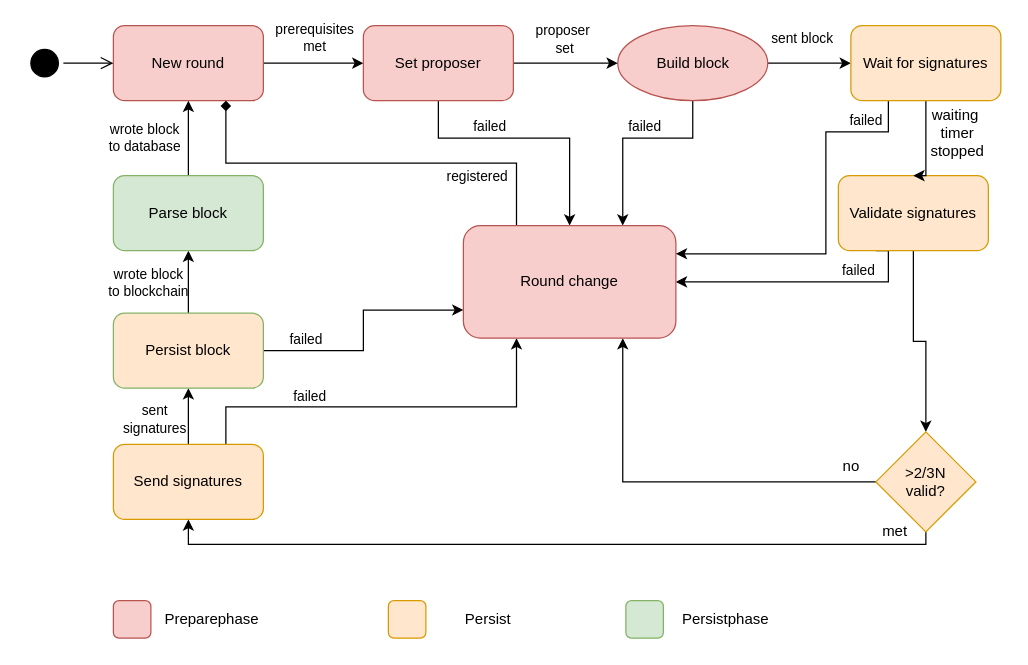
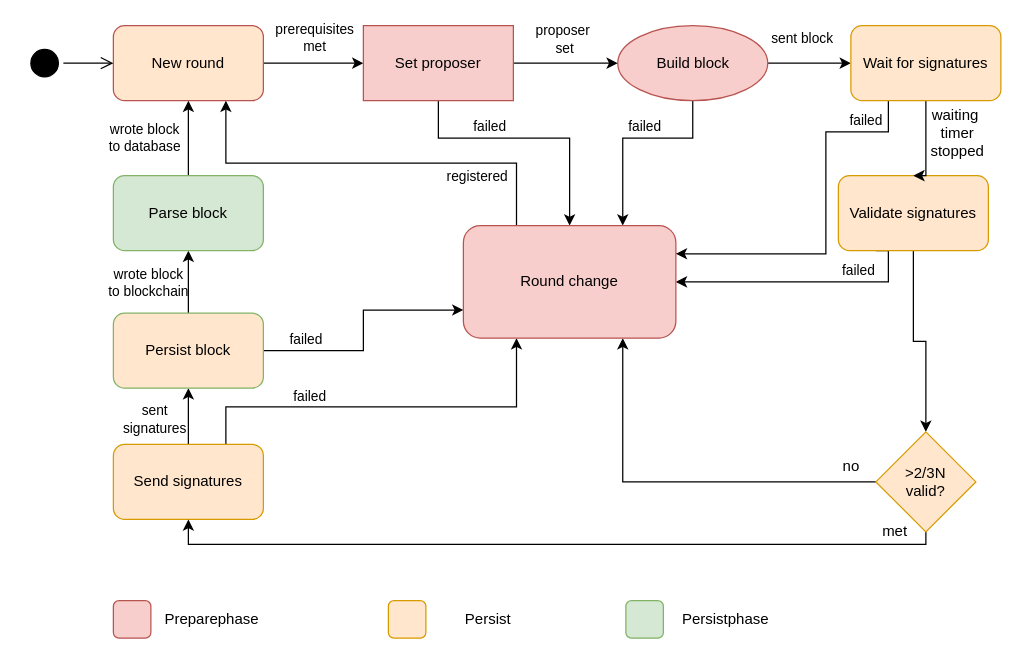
  <mxCell id="0" />
  <mxCell id="1" parent="0" />
  <mxCell id="2" style="edgeStyle=orthogonalEdgeStyle;rounded=0;orthogonalLoop=1;jettySize=auto;html=1;exitX=0.25;exitY=1;exitDx=0;exitDy=0;entryX=1;entryY=0.5;entryDx=0;entryDy=0;" parent="1" source="5" target="35" edge="1"><mxGeometry relative="1" as="geometry"><Array as="points"><mxPoint x="710" y="225" /></Array></mxGeometry></mxCell>
  <mxCell id="3" value="&#10;&#10;&lt;span style=&quot;color: rgb(0, 0, 0); font-family: helvetica; font-size: 11px; font-style: normal; font-weight: 400; letter-spacing: normal; text-align: center; text-indent: 0px; text-transform: none; word-spacing: 0px; background-color: rgb(255, 255, 255); display: inline; float: none;&quot;&gt;failed&lt;/span&gt;&#10;&#10;" style="edgeLabel;html=1;align=center;verticalAlign=middle;resizable=0;points=[];labelBackgroundColor=none;" parent="2" vertex="1" connectable="0"><mxGeometry x="-0.145" y="-2" relative="1" as="geometry"><mxPoint x="28" y="-8" as="offset" /></mxGeometry></mxCell>
  <mxCell id="4" style="edgeStyle=orthogonalEdgeStyle;rounded=0;orthogonalLoop=1;jettySize=auto;html=1;exitX=0.5;exitY=1;exitDx=0;exitDy=0;entryX=0.5;entryY=0;entryDx=0;entryDy=0;" parent="1" source="5" target="25" edge="1"><mxGeometry relative="1" as="geometry" /></mxCell>
  <mxCell id="5" value="Validate signatures" style="rounded=1;whiteSpace=wrap;html=1;fillColor=#ffe6cc;strokeColor=#d79b00;" parent="1" vertex="1"><mxGeometry x="670" y="140" width="120" height="60" as="geometry" /></mxCell>
  <mxCell id="6" style="edgeStyle=orthogonalEdgeStyle;rounded=0;orthogonalLoop=1;jettySize=auto;html=1;exitX=1;exitY=0.5;exitDx=0;exitDy=0;entryX=0;entryY=0.5;entryDx=0;entryDy=0;" parent="1" source="10" target="49" edge="1"><mxGeometry relative="1" as="geometry"><Array as="points"><mxPoint x="650" y="50" /><mxPoint x="650" y="50" /></Array></mxGeometry></mxCell>
  <mxCell id="7" value="sent block" style="edgeLabel;html=1;align=center;verticalAlign=middle;resizable=0;points=[];labelBackgroundColor=none;" parent="6" vertex="1" connectable="0"><mxGeometry x="-0.181" y="-1" relative="1" as="geometry"><mxPoint y="-22" as="offset" /></mxGeometry></mxCell>
  <mxCell id="8" style="edgeStyle=orthogonalEdgeStyle;rounded=0;orthogonalLoop=1;jettySize=auto;html=1;exitX=0.5;exitY=1;exitDx=0;exitDy=0;entryX=0.75;entryY=0;entryDx=0;entryDy=0;" parent="1" source="10" target="35" edge="1"><mxGeometry relative="1" as="geometry"><Array as="points"><mxPoint x="554" y="110" /><mxPoint x="498" y="110" /></Array></mxGeometry></mxCell>
  <mxCell id="9" value="&#10;&#10;&lt;span style=&quot;color: rgb(0, 0, 0); font-family: helvetica; font-size: 11px; font-style: normal; font-weight: 400; letter-spacing: normal; text-align: center; text-indent: 0px; text-transform: none; word-spacing: 0px; background-color: rgb(255, 255, 255); display: inline; float: none;&quot;&gt;failed&lt;/span&gt;&#10;&#10;" style="edgeLabel;html=1;align=center;verticalAlign=middle;resizable=0;points=[];labelBackgroundColor=none;" parent="8" vertex="1" connectable="0"><mxGeometry x="-0.092" y="-2" relative="1" as="geometry"><mxPoint x="2" y="-8" as="offset" /></mxGeometry></mxCell>
  <mxCell id="10" value="Build block" style="ellipse;whiteSpace=wrap;html=1;fillColor=#f8cecc;strokeColor=#b85450;" parent="1" vertex="1"><mxGeometry x="493.5" y="20" width="120" height="60" as="geometry" /></mxCell>
  <mxCell id="11" style="edgeStyle=orthogonalEdgeStyle;rounded=0;orthogonalLoop=1;jettySize=auto;html=1;exitX=1;exitY=0.5;exitDx=0;exitDy=0;entryX=0;entryY=0.5;entryDx=0;entryDy=0;" parent="1" source="13" target="18" edge="1"><mxGeometry relative="1" as="geometry" /></mxCell>
  <mxCell id="12" value="prerequisites&lt;br&gt;met" style="edgeLabel;html=1;align=center;verticalAlign=middle;resizable=0;points=[];" parent="11" vertex="1" connectable="0"><mxGeometry x="0.296" relative="1" as="geometry"><mxPoint x="-12" y="-21" as="offset" /></mxGeometry></mxCell>
- <mxCell id="13" value="New round" style="rounded=1;whiteSpace=wrap;html=1;fillColor=#f8cecc;strokeColor=#b85450;" parent="1" vertex="1"><mxGeometry x="90" y="20" width="120" height="60" as="geometry" /></mxCell>
+ <mxCell id="13" value="New round" style="rounded=1;whiteSpace=wrap;html=1;fillColor=#ffe6cc;strokeColor=#b85450;" parent="1" vertex="1"><mxGeometry x="90" y="20" width="120" height="60" as="geometry" /></mxCell>
  <mxCell id="14" style="edgeStyle=orthogonalEdgeStyle;rounded=0;orthogonalLoop=1;jettySize=auto;html=1;exitX=1;exitY=0.5;exitDx=0;exitDy=0;" parent="1" source="18" target="10" edge="1"><mxGeometry relative="1" as="geometry" /></mxCell>
  <mxCell id="15" value="proposer&amp;nbsp;&lt;br&gt;set" style="edgeLabel;html=1;align=center;verticalAlign=middle;resizable=0;points=[];" parent="14" vertex="1" connectable="0"><mxGeometry x="0.174" relative="1" as="geometry"><mxPoint x="-9" y="-20" as="offset" /></mxGeometry></mxCell>
  <mxCell id="16" style="edgeStyle=orthogonalEdgeStyle;rounded=0;orthogonalLoop=1;jettySize=auto;html=1;exitX=0.5;exitY=1;exitDx=0;exitDy=0;entryX=0.5;entryY=0;entryDx=0;entryDy=0;" parent="1" source="18" target="35" edge="1"><mxGeometry relative="1" as="geometry"><Array as="points"><mxPoint x="350" y="110" /><mxPoint x="455" y="110" /></Array></mxGeometry></mxCell>
  <mxCell id="17" value="failed" style="edgeLabel;html=1;align=center;verticalAlign=middle;resizable=0;points=[];" parent="16" vertex="1" connectable="0"><mxGeometry x="-0.318" y="2" relative="1" as="geometry"><mxPoint y="-8" as="offset" /></mxGeometry></mxCell>
- <mxCell id="18" value="Set proposer" style="rounded=1;whiteSpace=wrap;html=1;fillColor=#f8cecc;strokeColor=#b85450;" parent="1" vertex="1"><mxGeometry x="290" y="20" width="120" height="60" as="geometry" /></mxCell>
+ <mxCell id="18" value="Set proposer" style="whiteSpace=wrap;html=1;fillColor=#f8cecc;strokeColor=#b85450;rounded=0;" parent="1" vertex="1"><mxGeometry x="290" y="20" width="120" height="60" as="geometry" /></mxCell>
  <mxCell id="19" style="edgeStyle=orthogonalEdgeStyle;rounded=0;orthogonalLoop=1;jettySize=auto;html=1;exitX=0.5;exitY=0;exitDx=0;exitDy=0;entryX=0.5;entryY=1;entryDx=0;entryDy=0;" parent="1" source="22" target="30" edge="1"><mxGeometry relative="1" as="geometry" /></mxCell>
  <mxCell id="20" style="edgeStyle=orthogonalEdgeStyle;rounded=0;orthogonalLoop=1;jettySize=auto;html=1;exitX=0.75;exitY=0;exitDx=0;exitDy=0;entryX=0.25;entryY=1;entryDx=0;entryDy=0;" parent="1" source="22" target="35" edge="1"><mxGeometry relative="1" as="geometry"><Array as="points"><mxPoint x="180" y="325" /><mxPoint x="413" y="325" /></Array></mxGeometry></mxCell>
  <mxCell id="21" value="&#10;&#10;&lt;span style=&quot;color: rgb(0, 0, 0); font-family: helvetica; font-size: 11px; font-style: normal; font-weight: 400; letter-spacing: normal; text-align: center; text-indent: 0px; text-transform: none; word-spacing: 0px; background-color: rgb(255, 255, 255); display: inline; float: none;&quot;&gt;failed&lt;/span&gt;&#10;&#10;" style="edgeLabel;html=1;align=center;verticalAlign=middle;resizable=0;points=[];labelBackgroundColor=none;" parent="20" vertex="1" connectable="0"><mxGeometry x="-0.274" y="4" relative="1" as="geometry"><mxPoint x="-19" y="-5" as="offset" /></mxGeometry></mxCell>
  <mxCell id="22" value="Send signatures" style="rounded=1;whiteSpace=wrap;html=1;fillColor=#ffe6cc;strokeColor=#d79b00;" parent="1" vertex="1"><mxGeometry x="90" y="355" width="120" height="60" as="geometry" /></mxCell>
  <mxCell id="23" style="edgeStyle=orthogonalEdgeStyle;rounded=0;orthogonalLoop=1;jettySize=auto;html=1;exitX=0;exitY=0.5;exitDx=0;exitDy=0;entryX=0.75;entryY=1;entryDx=0;entryDy=0;" parent="1" source="25" target="35" edge="1"><mxGeometry relative="1" as="geometry"><mxPoint x="598.5" y="385" as="targetPoint" /></mxGeometry></mxCell>
  <mxCell id="24" style="edgeStyle=orthogonalEdgeStyle;rounded=0;orthogonalLoop=1;jettySize=auto;html=1;exitX=0.5;exitY=1;exitDx=0;exitDy=0;entryX=0.5;entryY=1;entryDx=0;entryDy=0;" parent="1" source="25" target="22" edge="1"><mxGeometry relative="1" as="geometry"><Array as="points"><mxPoint x="740" y="435" /><mxPoint x="150" y="435" /></Array><mxPoint x="395" y="385" as="targetPoint" /></mxGeometry></mxCell>
  <mxCell id="25" value="&amp;gt;2/3N&lt;br&gt;valid?" style="rhombus;whiteSpace=wrap;html=1;fillColor=#ffe6cc;strokeColor=#d79b00;" parent="1" vertex="1"><mxGeometry x="700" y="345" width="80" height="80" as="geometry" /></mxCell>
  <mxCell id="26" style="edgeStyle=orthogonalEdgeStyle;rounded=0;orthogonalLoop=1;jettySize=auto;html=1;exitX=0.5;exitY=0;exitDx=0;exitDy=0;entryX=0.5;entryY=1;entryDx=0;entryDy=0;" parent="1" source="30" target="32" edge="1"><mxGeometry relative="1" as="geometry" /></mxCell>
  <mxCell id="27" value="wrote block&lt;br&gt;to blockchain" style="edgeLabel;html=1;align=center;verticalAlign=middle;resizable=0;points=[];labelBackgroundColor=none;" parent="26" vertex="1" connectable="0"><mxGeometry x="-0.229" y="2" relative="1" as="geometry"><mxPoint x="-31" y="-6" as="offset" /></mxGeometry></mxCell>
  <mxCell id="28" style="edgeStyle=orthogonalEdgeStyle;rounded=0;orthogonalLoop=1;jettySize=auto;html=1;exitX=1;exitY=0.5;exitDx=0;exitDy=0;entryX=0;entryY=0.75;entryDx=0;entryDy=0;" parent="1" source="30" target="35" edge="1"><mxGeometry relative="1" as="geometry" /></mxCell>
  <mxCell id="29" value="&#10;&#10;&lt;span style=&quot;color: rgb(0, 0, 0); font-family: helvetica; font-size: 11px; font-style: normal; font-weight: 400; letter-spacing: normal; text-align: center; text-indent: 0px; text-transform: none; word-spacing: 0px; background-color: rgb(255, 255, 255); display: inline; float: none;&quot;&gt;failed&lt;/span&gt;&#10;&#10;" style="edgeLabel;html=1;align=center;verticalAlign=middle;resizable=0;points=[];labelBackgroundColor=none;" parent="28" vertex="1" connectable="0"><mxGeometry x="-0.657" y="1" relative="1" as="geometry"><mxPoint y="-9" as="offset" /></mxGeometry></mxCell>
  <mxCell id="30" value="Persist block" style="rounded=1;whiteSpace=wrap;html=1;fillColor=#ffe6cc;strokeColor=#82b366;" parent="1" vertex="1"><mxGeometry x="90" y="250" width="120" height="60" as="geometry" /></mxCell>
  <mxCell id="31" style="edgeStyle=orthogonalEdgeStyle;rounded=0;orthogonalLoop=1;jettySize=auto;html=1;exitX=0.5;exitY=0;exitDx=0;exitDy=0;entryX=0.5;entryY=1;entryDx=0;entryDy=0;" parent="1" source="32" target="13" edge="1"><mxGeometry relative="1" as="geometry" /></mxCell>
  <mxCell id="32" value="Parse block" style="rounded=1;whiteSpace=wrap;html=1;fillColor=#d5e8d4;strokeColor=#82b366;" parent="1" vertex="1"><mxGeometry x="90" y="140" width="120" height="60" as="geometry" /></mxCell>
- <mxCell id="33" style="edgeStyle=orthogonalEdgeStyle;rounded=0;orthogonalLoop=1;jettySize=auto;html=1;exitX=0.25;exitY=0;exitDx=0;exitDy=0;entryX=0.75;entryY=1;entryDx=0;entryDy=0;endArrow=diamond;" parent="1" source="35" target="13" edge="1"><mxGeometry relative="1" as="geometry"><Array as="points"><mxPoint x="413" y="130" /><mxPoint x="180" y="130" /></Array></mxGeometry></mxCell>
+ <mxCell id="33" style="edgeStyle=orthogonalEdgeStyle;rounded=0;orthogonalLoop=1;jettySize=auto;html=1;exitX=0.25;exitY=0;exitDx=0;exitDy=0;entryX=0.75;entryY=1;entryDx=0;entryDy=0;" parent="1" source="35" target="13" edge="1"><mxGeometry relative="1" as="geometry"><Array as="points"><mxPoint x="413" y="130" /><mxPoint x="180" y="130" /></Array></mxGeometry></mxCell>
  <mxCell id="34" value="registered" style="edgeLabel;html=1;align=center;verticalAlign=middle;resizable=0;points=[];labelBackgroundColor=none;" parent="33" vertex="1" connectable="0"><mxGeometry x="0.217" y="2" relative="1" as="geometry"><mxPoint x="120" y="8" as="offset" /></mxGeometry></mxCell>
  <mxCell id="35" value="Round change" style="rounded=1;whiteSpace=wrap;html=1;fillColor=#f8cecc;strokeColor=#b85450;" parent="1" vertex="1"><mxGeometry x="370" y="180" width="170" height="90" as="geometry" /></mxCell>
  <mxCell id="36" value="" style="rounded=1;whiteSpace=wrap;html=1;fillColor=#f8cecc;strokeColor=#b85450;" parent="1" vertex="1"><mxGeometry x="90" y="480" width="30" height="30" as="geometry" /></mxCell>
  <mxCell id="37" value="" style="rounded=1;whiteSpace=wrap;html=1;fillColor=#ffe6cc;strokeColor=#d79b00;" parent="1" vertex="1"><mxGeometry x="310" y="480" width="30" height="30" as="geometry" /></mxCell>
  <mxCell id="38" value="Preparephase" style="text;html=1;strokeColor=none;fillColor=none;align=center;verticalAlign=middle;whiteSpace=wrap;rounded=0;" parent="1" vertex="1"><mxGeometry x="149" y="485" width="40" height="20" as="geometry" /></mxCell>
  <mxCell id="39" value="Persist" style="text;html=1;strokeColor=none;fillColor=none;align=center;verticalAlign=middle;whiteSpace=wrap;rounded=0;" parent="1" vertex="1"><mxGeometry x="370" y="485" width="40" height="20" as="geometry" /></mxCell>
  <mxCell id="40" value="Persistphase" style="text;html=1;strokeColor=none;fillColor=none;align=center;verticalAlign=middle;whiteSpace=wrap;rounded=0;" parent="1" vertex="1"><mxGeometry x="560" y="485" width="40" height="20" as="geometry" /></mxCell>
  <mxCell id="41" value="" style="rounded=1;whiteSpace=wrap;html=1;fillColor=#d5e8d4;strokeColor=#82b366;" parent="1" vertex="1"><mxGeometry x="500" y="480" width="30" height="30" as="geometry" /></mxCell>
  <mxCell id="42" value="" style="ellipse;html=1;shape=startState;fillColor=#000000;labelBackgroundColor=none;" parent="1" vertex="1"><mxGeometry y="35" width="30" height="30" as="geometry" x="20" /></mxCell>
  <mxCell id="43" value="" style="edgeStyle=orthogonalEdgeStyle;html=1;verticalAlign=bottom;endArrow=open;endSize=8;entryX=0;entryY=0.5;entryDx=0;entryDy=0;" parent="1" source="42" target="13" edge="1"><mxGeometry relative="1" as="geometry"><mxPoint x="35" y="125" as="targetPoint" /></mxGeometry></mxCell>
  <mxCell id="44" value="no" style="text;html=1;align=center;verticalAlign=middle;resizable=0;points=[];autosize=1;strokeColor=none;" parent="1" vertex="1"><mxGeometry x="665" y="362.5" width="30" height="20" as="geometry" /></mxCell>
  <mxCell id="45" value="met" style="text;html=1;align=center;verticalAlign=middle;resizable=0;points=[];autosize=1;strokeColor=none;" parent="1" vertex="1"><mxGeometry x="700" y="415" width="30" height="20" as="geometry" /></mxCell>
  <mxCell id="46" style="edgeStyle=orthogonalEdgeStyle;rounded=0;orthogonalLoop=1;jettySize=auto;html=1;exitX=0.5;exitY=1;exitDx=0;exitDy=0;entryX=0.5;entryY=0;entryDx=0;entryDy=0;" parent="1" source="49" target="5" edge="1"><mxGeometry relative="1" as="geometry"><Array as="points"><mxPoint x="740" y="125" /><mxPoint x="740" y="125" /></Array></mxGeometry></mxCell>
  <mxCell id="47" style="edgeStyle=orthogonalEdgeStyle;rounded=0;orthogonalLoop=1;jettySize=auto;html=1;exitX=0.25;exitY=1;exitDx=0;exitDy=0;entryX=1;entryY=0.25;entryDx=0;entryDy=0;" parent="1" source="49" target="35" edge="1"><mxGeometry relative="1" as="geometry"><Array as="points"><mxPoint x="710" y="105" /><mxPoint x="660" y="105" /><mxPoint x="660" y="203" /></Array></mxGeometry></mxCell>
  <mxCell id="48" value="&#10;&#10;&lt;span style=&quot;color: rgb(0, 0, 0); font-family: helvetica; font-size: 11px; font-style: normal; font-weight: 400; letter-spacing: normal; text-align: center; text-indent: 0px; text-transform: none; word-spacing: 0px; background-color: rgb(255, 255, 255); display: inline; float: none;&quot;&gt;failed&lt;/span&gt;&#10;&#10;" style="edgeLabel;html=1;align=center;verticalAlign=middle;resizable=0;points=[];labelBackgroundColor=none;" parent="47" vertex="1" connectable="0"><mxGeometry x="-0.793" y="2" relative="1" as="geometry"><mxPoint x="-14" y="-12" as="offset" /></mxGeometry></mxCell>
  <mxCell id="49" value="Wait for signatures" style="rounded=1;whiteSpace=wrap;html=1;fillColor=#ffe6cc;strokeColor=#d79b00;" parent="1" vertex="1"><mxGeometry x="680" y="20" width="120" height="60" as="geometry" /></mxCell>
  <mxCell id="50" value="waiting&amp;nbsp;&lt;br&gt;timer&lt;br&gt;stopped" style="text;html=1;align=center;verticalAlign=middle;resizable=0;points=[];autosize=1;strokeColor=none;" parent="1" vertex="1"><mxGeometry x="735" y="81" width="60" height="50" as="geometry" /></mxCell>
  <mxCell id="51" value="wrote block&lt;br&gt;to database" style="edgeLabel;html=1;align=center;verticalAlign=middle;resizable=0;points=[];labelBackgroundColor=none;" parent="1" vertex="1" connectable="0"><mxGeometry x="120" y="89.996" as="geometry"><mxPoint x="-6" y="20" as="offset" /></mxGeometry></mxCell>
  <mxCell id="52" value="sent&lt;br&gt;signatures" style="edgeLabel;html=1;align=center;verticalAlign=middle;resizable=0;points=[];labelBackgroundColor=none;" parent="1" vertex="1" connectable="0"><mxGeometry x="124" y="324.496" as="geometry"><mxPoint x="-2" y="10" as="offset" /></mxGeometry></mxCell>
